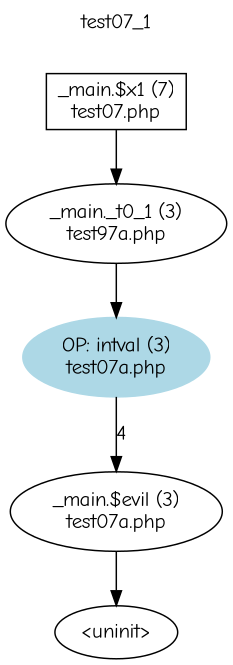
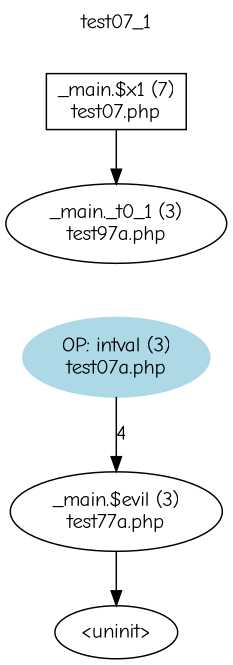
  digraph {
    fontname="Comic Neue"
    label=test07_1
    labelloc=t
    node [fontname="Comic Neue" shape=ellipse]
    edge [fontname="Comic Neue"]
    n1 [label="_main.$x1 (7)\ntest07.php" shape=box]
    n2 [label="_main._t0_1 (3)\ntest97a.php"]
    n3 [color=lightblue label="OP: intval (3)\ntest07a.php" style=filled]
-   n4 [label="_main.$evil (3)\ntest07a.php"]
+   n4 [label="_main.$evil (3)\ntest77a.php"]
    n5 [label="<uninit>"]
    n1 -> n2
-   n2 -> n3
    n3 -> n4 [label=4]
    n4 -> n5
  }
